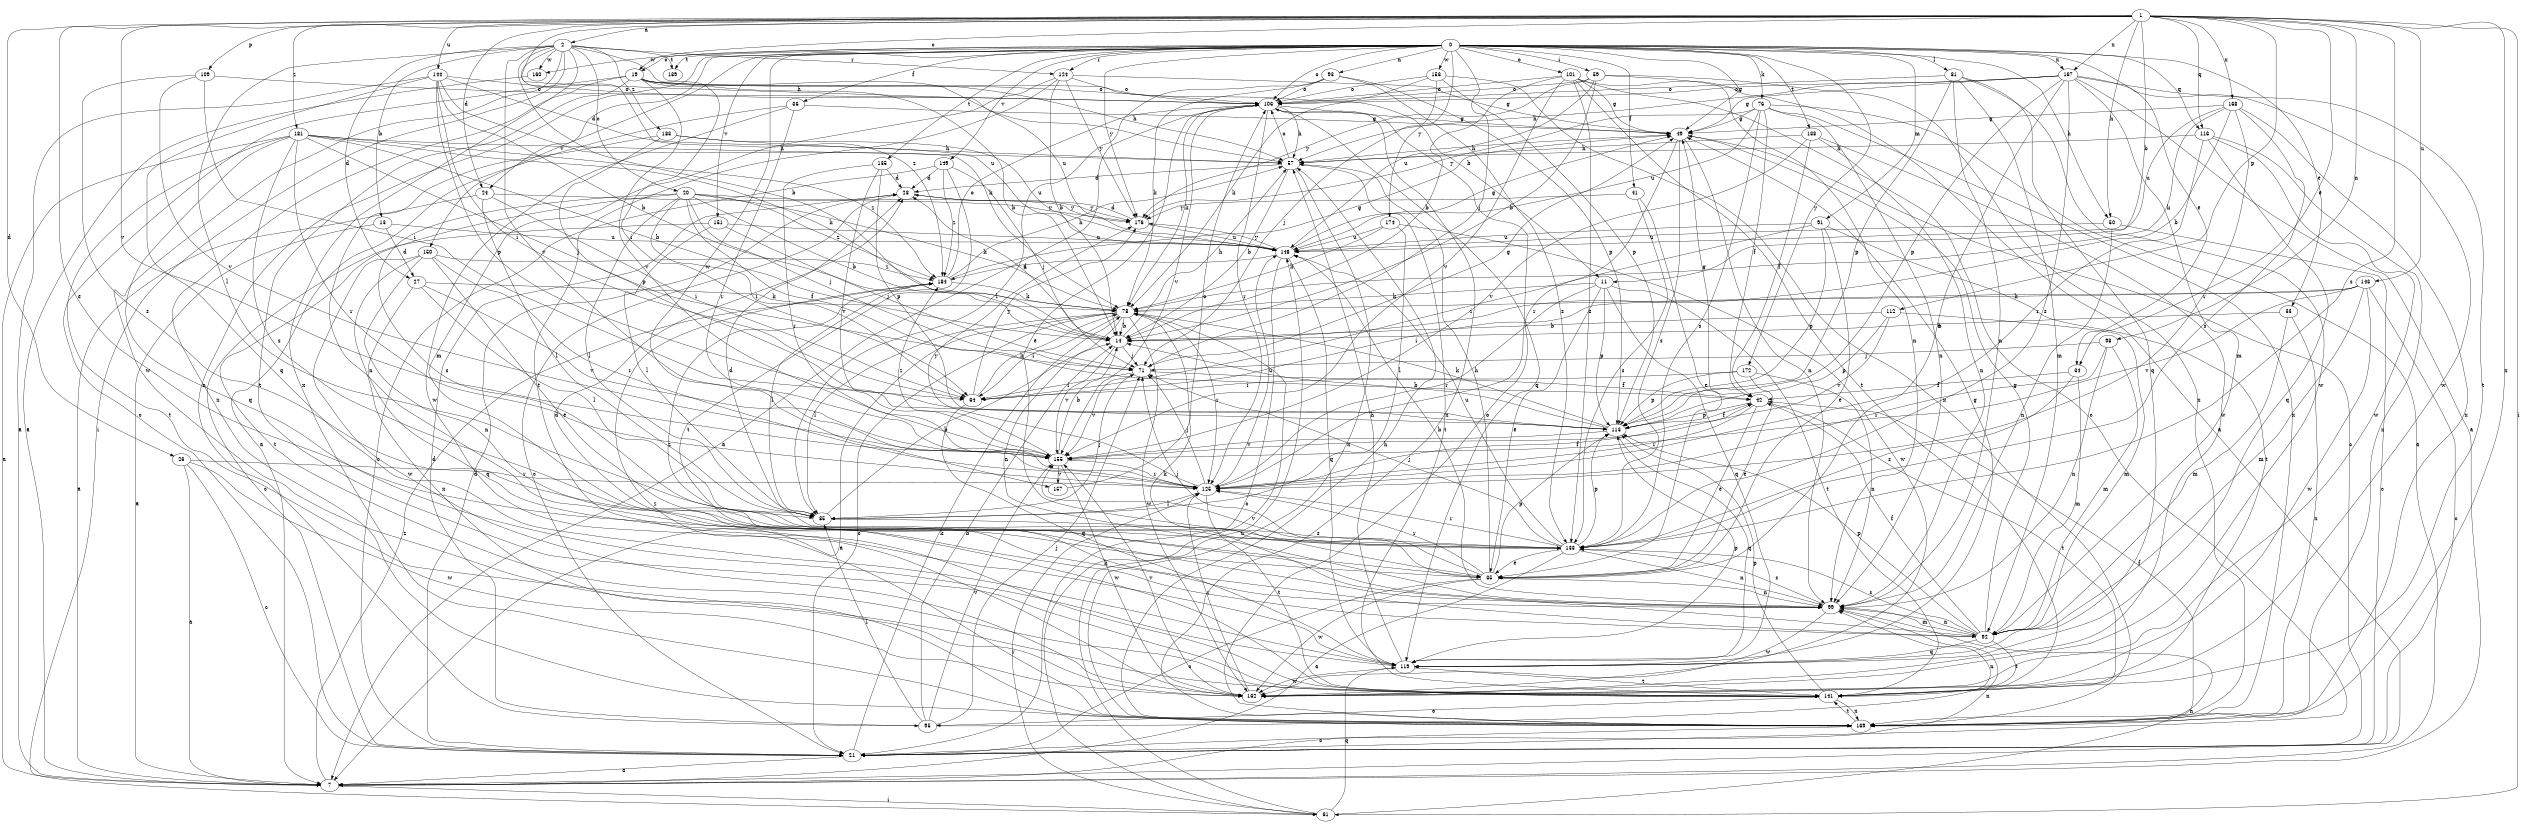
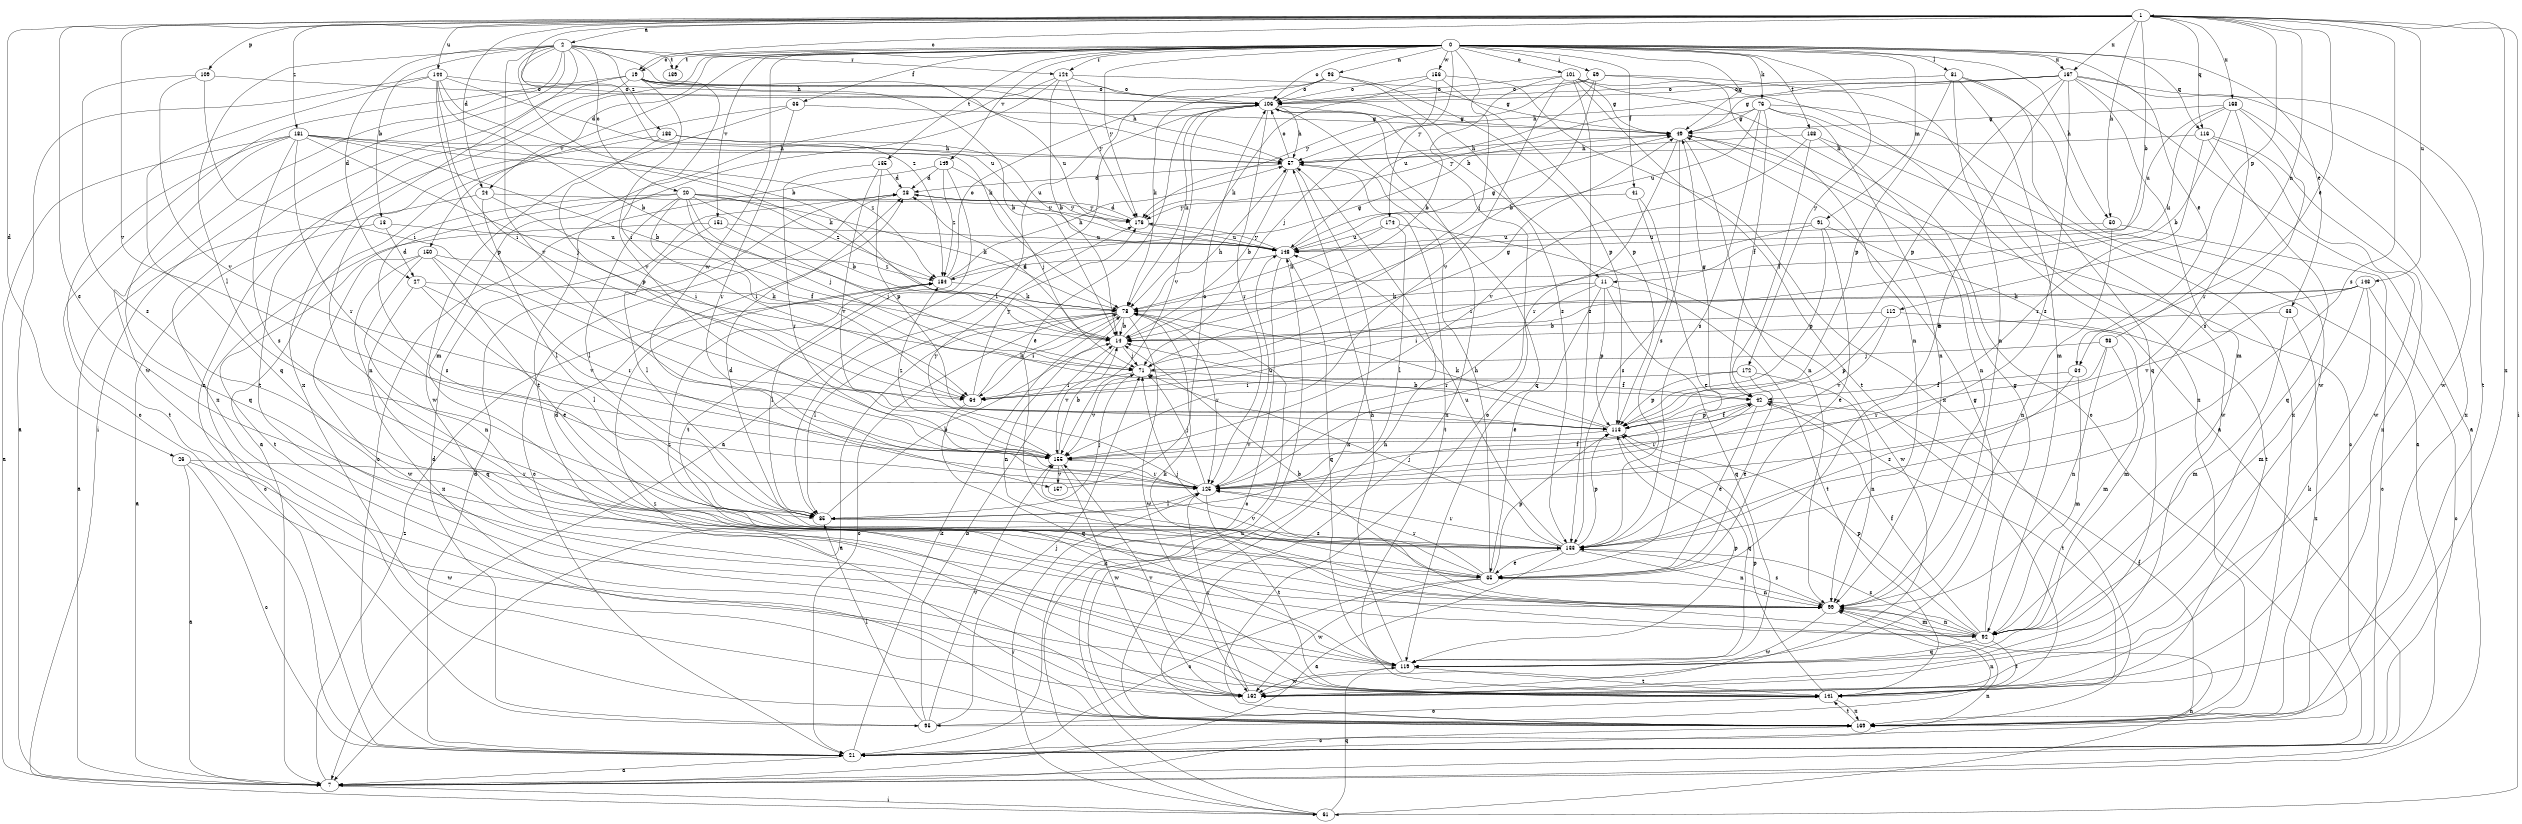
  strict digraph {
    0
    19
    24
    33
    34
    36
    41
    49
    50
    59
    71
    76
    81
    91
    93
    95
    101
    106
    116
    124
    135
    138
    139
    149
    150
    151
    156
    157
-   160
    167
    172
    174
    176
    57
    155
    169
    14
    141
    148
    21
    64
    85
    7
    92
    133
    42
    162
    125
    35
    99
    113
    119
    78
    28
    184
    1
    2
    11
    26
    61
    98
    109
    112
    143
    144
    168
    181
    13
    20
    27
    183
    0 -> 19 [label=c]
    0 -> 24 [label=d]
    0 -> 33 [label=e]
    0 -> 34 [label=e]
    0 -> 36 [label=f]
    0 -> 41 [label=f]
    0 -> 49 [label=g]
    0 -> 50 [label=h]
    0 -> 59 [label=i]
    0 -> 71 [label=j]
    0 -> 76 [label=k]
    0 -> 81 [label=l]
    0 -> 91 [label=m]
    0 -> 93 [label=n]
    0 -> 95 [label=n]
    0 -> 101 [label=o]
    0 -> 106 [label=o]
    0 -> 116 [label=q]
    0 -> 124 [label=r]
    0 -> 135 [label=t]
    0 -> 138 [label=t]
    0 -> 139 [label=t]
    0 -> 149 [label=v]
    0 -> 150 [label=v]
    0 -> 151 [label=v]
    0 -> 156 [label=w]
    0 -> 157 [label=w]
-   0 -> 160 [label=w]
    0 -> 167 [label=x]
    0 -> 172 [label=y]
    0 -> 174 [label=y]
    0 -> 176 [label=y]
    19 -> 106 [label=o]
    19 -> 57 [label=h]
    19 -> 155 [label=v]
    19 -> 169 [label=x]
    19 -> 14 [label=b]
    19 -> 141 [label=t]
    19 -> 148 [label=u]
    19 -> 21 [label=c]
    19 -> 64 [label=i]
    24 -> 176 [label=y]
    24 -> 64 [label=i]
    24 -> 85 [label=l]
    24 -> 7 [label=a]
    33 -> 169 [label=x]
    33 -> 14 [label=b]
    33 -> 92 [label=m]
    34 -> 92 [label=m]
    34 -> 133 [label=s]
    34 -> 42 [label=f]
    36 -> 49 [label=g]
    36 -> 7 [label=a]
    36 -> 162 [label=w]
    36 -> 125 [label=r]
    41 -> 176 [label=y]
    41 -> 133 [label=s]
    41 -> 35 [label=e]
    49 -> 57 [label=h]
    49 -> 21 [label=c]
    49 -> 133 [label=s]
    49 -> 125 [label=r]
    49 -> 99 [label=n]
    50 -> 148 [label=u]
    50 -> 21 [label=c]
    50 -> 99 [label=n]
    59 -> 106 [label=o]
    59 -> 176 [label=y]
    59 -> 169 [label=x]
    59 -> 14 [label=b]
    59 -> 148 [label=u]
    59 -> 99 [label=n]
    71 -> 49 [label=g]
    71 -> 155 [label=v]
    71 -> 64 [label=i]
    71 -> 42 [label=f]
    76 -> 49 [label=g]
    76 -> 176 [label=y]
    76 -> 169 [label=x]
    76 -> 148 [label=u]
    76 -> 7 [label=a]
    76 -> 133 [label=s]
    76 -> 42 [label=f]
    76 -> 99 [label=n]
    81 -> 106 [label=o]
    81 -> 92 [label=m]
    81 -> 162 [label=w]
    81 -> 99 [label=n]
    81 -> 113 [label=p]
    81 -> 119 [label=q]
    91 -> 141 [label=t]
    91 -> 148 [label=u]
    91 -> 64 [label=i]
    91 -> 35 [label=e]
    91 -> 113 [label=p]
    93 -> 106 [label=o]
    93 -> 85 [label=l]
    93 -> 133 [label=s]
    93 -> 113 [label=p]
    93 -> 78 [label=k]
    95 -> 71 [label=j]
    95 -> 155 [label=v]
    95 -> 14 [label=b]
    95 -> 85 [label=l]
    95 -> 99 [label=n]
    95 -> 28 [label=d]
    101 -> 49 [label=g]
    101 -> 106 [label=o]
    101 -> 155 [label=v]
    101 -> 14 [label=b]
    101 -> 141 [label=t]
    101 -> 21 [label=c]
    101 -> 7 [label=a]
    101 -> 133 [label=s]
    106 -> 49 [label=g]
    106 -> 57 [label=h]
    106 -> 155 [label=v]
    106 -> 169 [label=x]
    106 -> 7 [label=a]
    106 -> 125 [label=r]
    106 -> 35 [label=e]
    106 -> 119 [label=q]
    106 -> 78 [label=k]
    116 -> 57 [label=h]
    116 -> 169 [label=x]
    116 -> 162 [label=w]
    116 -> 125 [label=r]
    116 -> 119 [label=q]
    124 -> 49 [label=g]
    124 -> 106 [label=o]
    124 -> 176 [label=y]
    124 -> 14 [label=b]
    124 -> 141 [label=t]
    124 -> 92 [label=m]
    135 -> 155 [label=v]
    135 -> 125 [label=r]
    135 -> 113 [label=p]
    135 -> 28 [label=d]
    138 -> 57 [label=h]
    138 -> 155 [label=v]
    138 -> 42 [label=f]
    138 -> 162 [label=w]
    138 -> 99 [label=n]
    149 -> 71 [label=j]
    149 -> 141 [label=t]
    149 -> 21 [label=c]
    149 -> 28 [label=d]
    149 -> 184 [label=z]
    150 -> 169 [label=x]
    150 -> 162 [label=w]
    150 -> 125 [label=r]
    150 -> 35 [label=e]
    150 -> 99 [label=n]
    150 -> 184 [label=z]
    151 -> 71 [label=j]
    151 -> 148 [label=u]
    151 -> 21 [label=c]
    151 -> 85 [label=l]
    156 -> 71 [label=j]
    156 -> 106 [label=o]
    156 -> 169 [label=x]
    156 -> 113 [label=p]
    156 -> 78 [label=k]
    157 -> 106 [label=o]
-   160 -> 7 [label=a]
    167 -> 49 [label=g]
    167 -> 106 [label=o]
    167 -> 57 [label=h]
    167 -> 141 [label=t]
    167 -> 7 [label=a]
    167 -> 92 [label=m]
    167 -> 133 [label=s]
    167 -> 162 [label=w]
    167 -> 35 [label=e]
    167 -> 113 [label=p]
    172 -> 64 [label=i]
    172 -> 35 [label=e]
    172 -> 99 [label=n]
    172 -> 113 [label=p]
    174 -> 148 [label=u]
    174 -> 85 [label=l]
    174 -> 162 [label=w]
    174 -> 78 [label=k]
    176 -> 148 [label=u]
    176 -> 28 [label=d]
    57 -> 106 [label=o]
    57 -> 169 [label=x]
    57 -> 14 [label=b]
    57 -> 141 [label=t]
    57 -> 28 [label=d]
    155 -> 157 [label=v]
    155 -> 14 [label=b]
    155 -> 162 [label=w]
    155 -> 125 [label=r]
    155 -> 184 [label=z]
    169 -> 106 [label=o]
    169 -> 57 [label=h]
    169 -> 141 [label=t]
    169 -> 21 [label=c]
    169 -> 42 [label=f]
    169 -> 184 [label=z]
    14 -> 71 [label=j]
    14 -> 57 [label=h]
    14 -> 155 [label=v]
    14 -> 28 [label=d]
    141 -> 95 [label=o]
    141 -> 169 [label=x]
    141 -> 113 [label=p]
    148 -> 49 [label=g]
    148 -> 176 [label=y]
    148 -> 21 [label=c]
    148 -> 119 [label=q]
    148 -> 184 [label=z]
    21 -> 7 [label=a]
    21 -> 78 [label=k]
    21 -> 28 [label=d]
    64 -> 176 [label=y]
    64 -> 119 [label=q]
    64 -> 78 [label=k]
    85 -> 71 [label=j]
    85 -> 14 [label=b]
    85 -> 133 [label=s]
    7 -> 99 [label=n]
    7 -> 184 [label=z]
    7 -> 61 [label=i]
    92 -> 49 [label=g]
    92 -> 141 [label=t]
    92 -> 133 [label=s]
    92 -> 42 [label=f]
    92 -> 99 [label=n]
    92 -> 113 [label=p]
    92 -> 119 [label=q]
    92 -> 78 [label=k]
    92 -> 28 [label=d]
    133 -> 71 [label=j]
    133 -> 148 [label=u]
    133 -> 7 [label=a]
    133 -> 125 [label=r]
    133 -> 35 [label=e]
    133 -> 99 [label=n]
    133 -> 113 [label=p]
    133 -> 28 [label=d]
    42 -> 49 [label=g]
    42 -> 141 [label=t]
    42 -> 125 [label=r]
    42 -> 35 [label=e]
    42 -> 113 [label=p]
    162 -> 155 [label=v]
    162 -> 125 [label=r]
    125 -> 71 [label=j]
    125 -> 176 [label=y]
    125 -> 141 [label=t]
    125 -> 148 [label=u]
    125 -> 85 [label=l]
    125 -> 42 [label=f]
    35 -> 71 [label=j]
    35 -> 57 [label=h]
    35 -> 155 [label=v]
    35 -> 21 [label=c]
    35 -> 162 [label=w]
    35 -> 125 [label=r]
    35 -> 99 [label=n]
    35 -> 113 [label=p]
-   99 -> 148 [label=b]
+   99 -> 14 [label=b]
    99 -> 92 [label=m]
    99 -> 133 [label=s]
    99 -> 162 [label=w]
    99 -> 184 [label=z]
    113 -> 155 [label=v]
    113 -> 14 [label=b]
    113 -> 42 [label=f]
    113 -> 119 [label=q]
    113 -> 78 [label=k]
    119 -> 49 [label=g]
    119 -> 57 [label=h]
    119 -> 141 [label=t]
    119 -> 162 [label=w]
    119 -> 113 [label=p]
    78 -> 14 [label=b]
    78 -> 21 [label=c]
    78 -> 64 [label=i]
    78 -> 85 [label=l]
    78 -> 7 [label=a]
    78 -> 162 [label=w]
    78 -> 125 [label=r]
    78 -> 99 [label=n]
    28 -> 176 [label=y]
    28 -> 21 [label=c]
    184 -> 49 [label=g]
    184 -> 106 [label=o]
    184 -> 57 [label=h]
    184 -> 85 [label=l]
    184 -> 78 [label=k]
    1 -> 19 [label=c]
    1 -> 24 [label=d]
    1 -> 34 [label=e]
    1 -> 50 [label=h]
    1 -> 116 [label=q]
    1 -> 167 [label=x]
    1 -> 57 [label=h]
    1 -> 155 [label=v]
    1 -> 169 [label=x]
    1 -> 133 [label=s]
    1 -> 35 [label=e]
    1 -> 2 [label=a]
    1 -> 11 [label=b]
    1 -> 26 [label=d]
    1 -> 61 [label=i]
-   1 -> 98 [label=n]
+   98 -> 1 [label=n]
    1 -> 109 [label=p]
    1 -> 112 [label=p]
    1 -> 143 [label=u]
    1 -> 144 [label=u]
    1 -> 168 [label=x]
    1 -> 181 [label=z]
    2 -> 124 [label=r]
    2 -> 139 [label=t]
-   2 -> 160 [label=w]
    2 -> 155 [label=v]
    2 -> 169 [label=x]
    2 -> 14 [label=b]
    2 -> 85 [label=l]
    2 -> 162 [label=w]
    2 -> 184 [label=z]
    2 -> 11 [label=b]
    2 -> 61 [label=i]
    2 -> 13 [label=b]
    2 -> 20 [label=c]
    2 -> 27 [label=d]
    2 -> 183 [label=z]
    11 -> 141 [label=t]
    11 -> 125 [label=r]
    11 -> 35 [label=e]
    11 -> 113 [label=p]
    11 -> 119 [label=q]
    11 -> 78 [label=k]
    26 -> 21 [label=c]
    26 -> 7 [label=a]
    26 -> 162 [label=w]
    26 -> 125 [label=r]
    61 -> 148 [label=u]
    61 -> 125 [label=r]
    61 -> 99 [label=n]
    61 -> 119 [label=q]
    61 -> 78 [label=k]
    98 -> 71 [label=j]
    98 -> 92 [label=m]
    98 -> 125 [label=r]
    98 -> 99 [label=n]
    109 -> 106 [label=o]
    109 -> 155 [label=v]
    109 -> 64 [label=i]
    109 -> 133 [label=s]
    112 -> 155 [label=v]
    112 -> 14 [label=b]
    112 -> 92 [label=m]
    112 -> 113 [label=p]
    143 -> 155 [label=v]
    143 -> 21 [label=c]
    143 -> 64 [label=i]
    143 -> 92 [label=m]
-   143 -> 162 [label=w]
+   143 -> 162 [label=k]
    143 -> 78 [label=k]
    144 -> 106 [label=o]
    144 -> 14 [label=b]
    144 -> 148 [label=u]
    144 -> 64 [label=i]
    144 -> 7 [label=a]
    144 -> 113 [label=p]
    144 -> 119 [label=q]
    144 -> 78 [label=k]
    168 -> 49 [label=g]
    168 -> 169 [label=x]
    168 -> 14 [label=b]
    168 -> 148 [label=u]
    168 -> 133 [label=s]
    168 -> 125 [label=r]
    168 -> 78 [label=k]
    181 -> 71 [label=j]
    181 -> 57 [label=h]
    181 -> 14 [label=b]
    181 -> 141 [label=t]
    181 -> 7 [label=a]
    181 -> 133 [label=s]
    181 -> 125 [label=r]
    181 -> 119 [label=q]
    181 -> 78 [label=k]
    181 -> 184 [label=z]
    13 -> 148 [label=u]
    13 -> 7 [label=a]
    13 -> 27 [label=d]
    20 -> 71 [label=j]
    20 -> 176 [label=y]
    20 -> 14 [label=b]
    20 -> 141 [label=t]
    20 -> 64 [label=i]
    20 -> 85 [label=l]
    20 -> 133 [label=s]
    20 -> 42 [label=f]
    20 -> 78 [label=k]
    20 -> 184 [label=z]
    27 -> 155 [label=v]
    27 -> 85 [label=l]
    27 -> 119 [label=q]
    27 -> 78 [label=k]
    183 -> 57 [label=h]
    183 -> 148 [label=u]
    183 -> 99 [label=n]
    183 -> 113 [label=p]
  }
